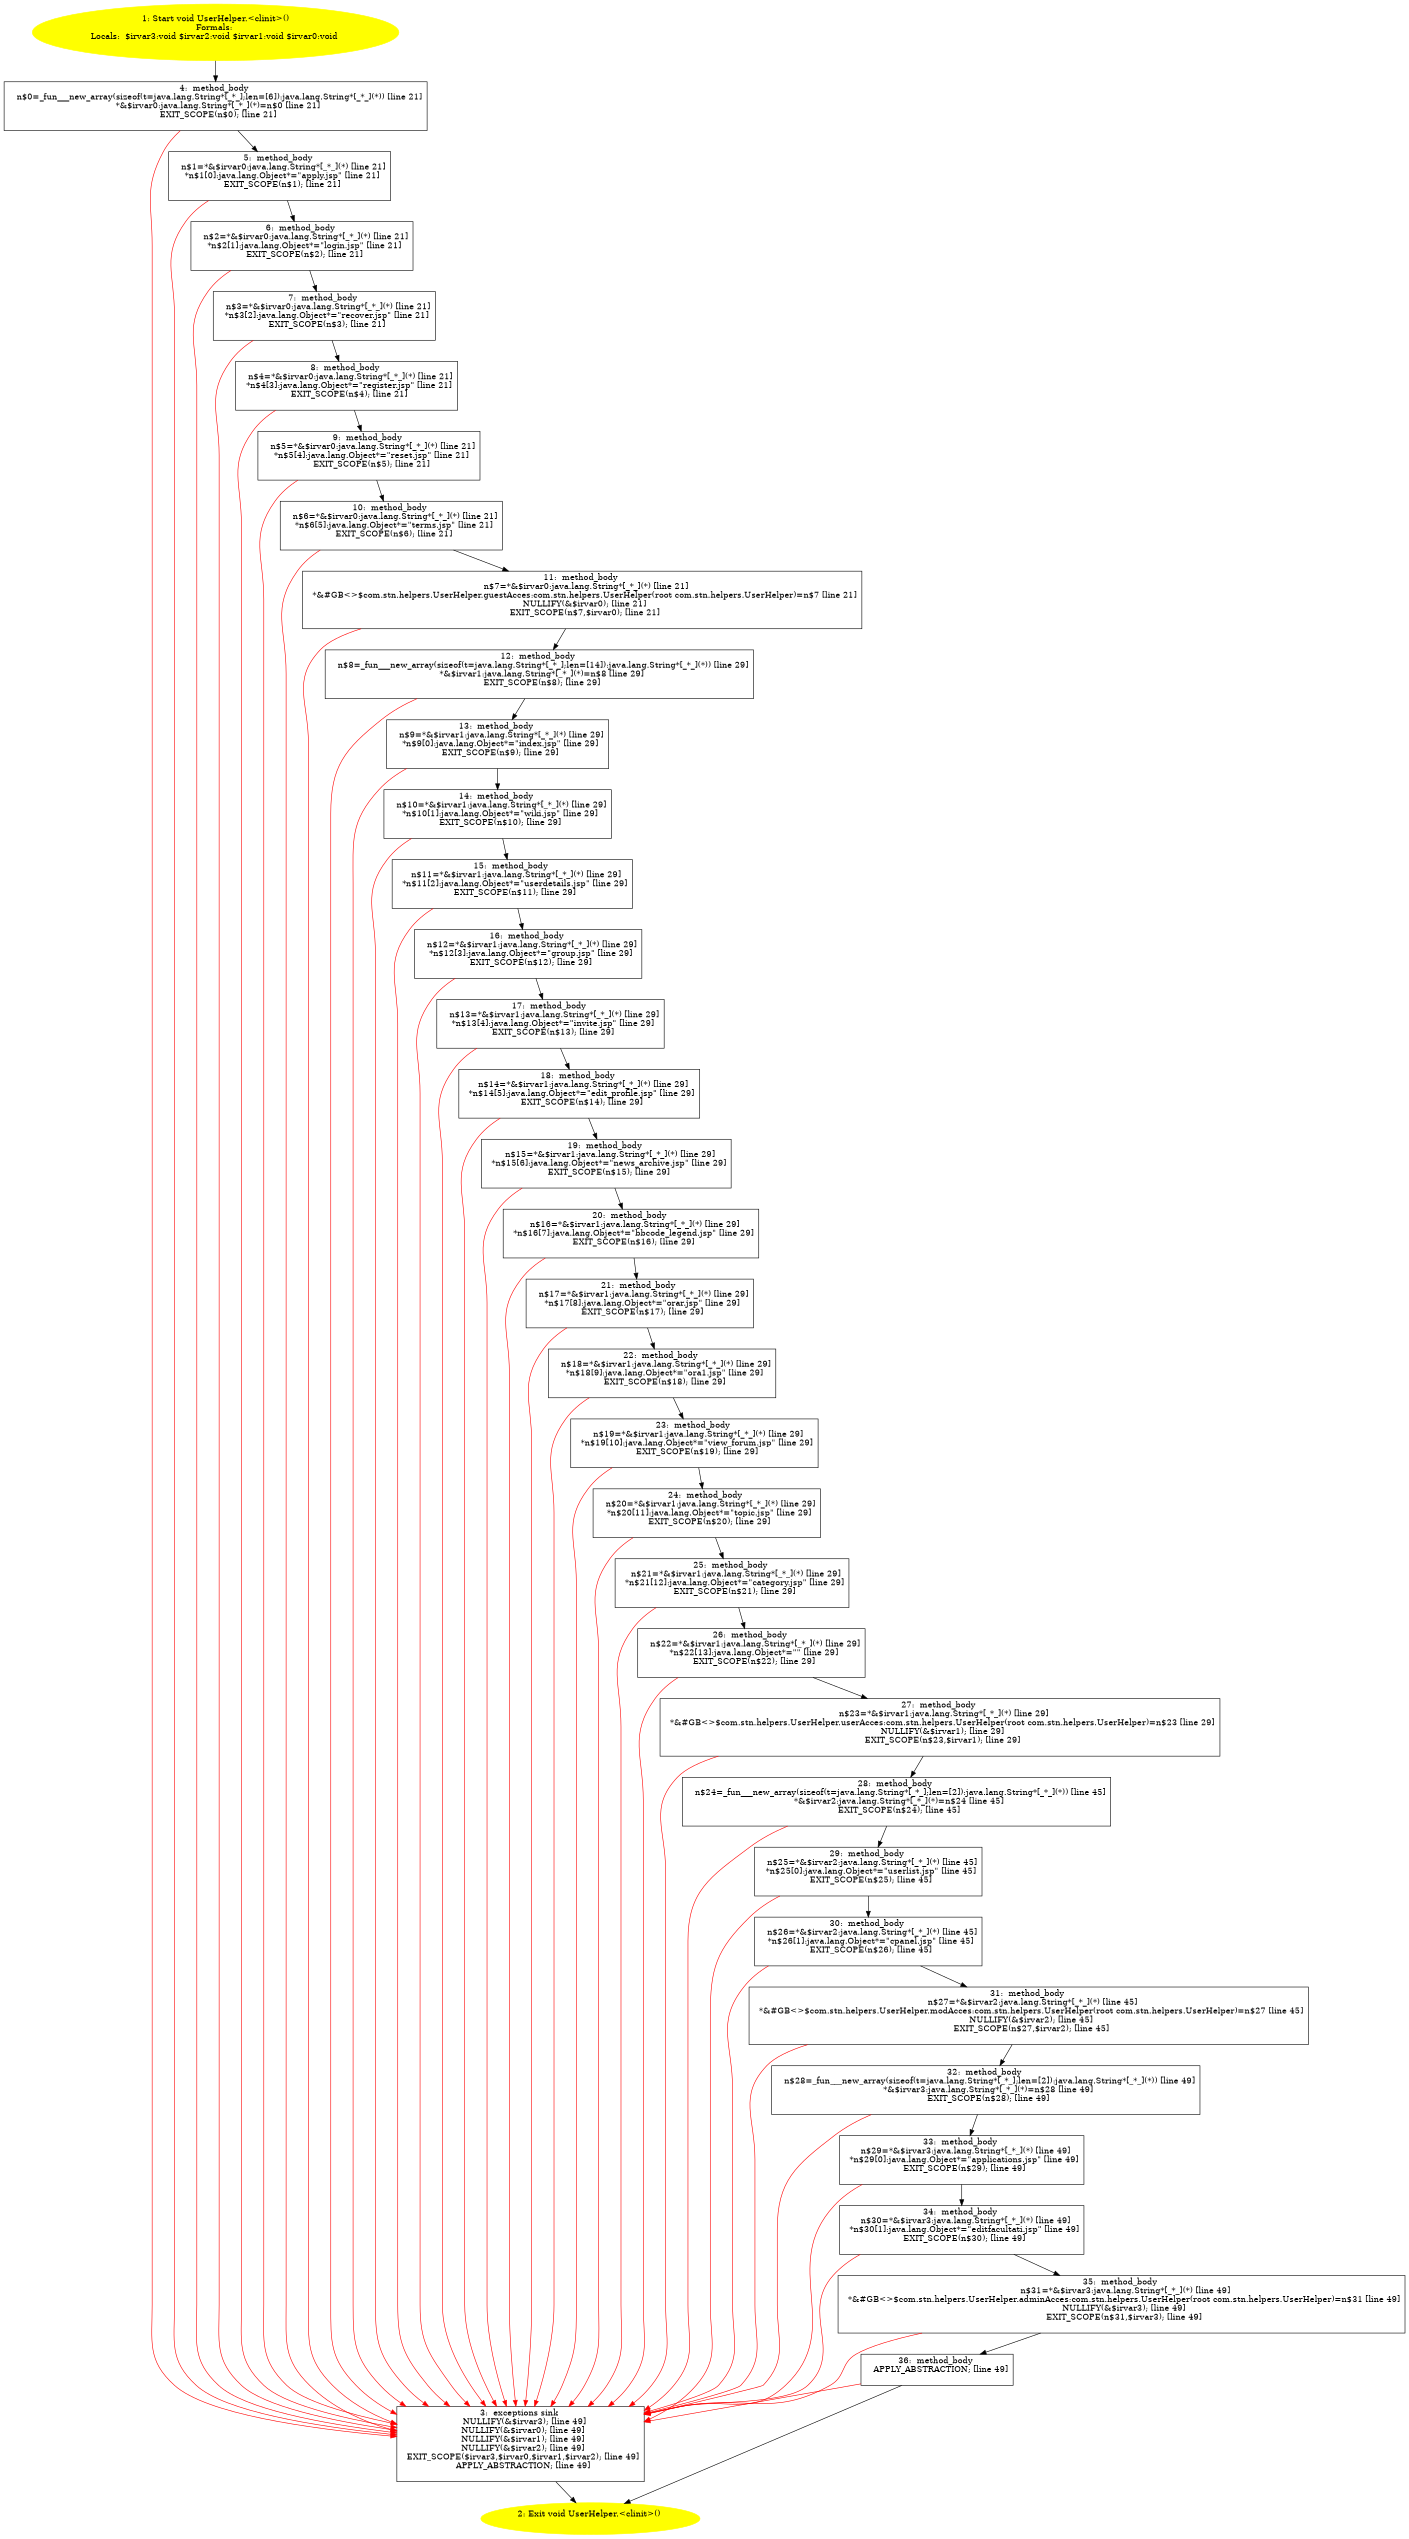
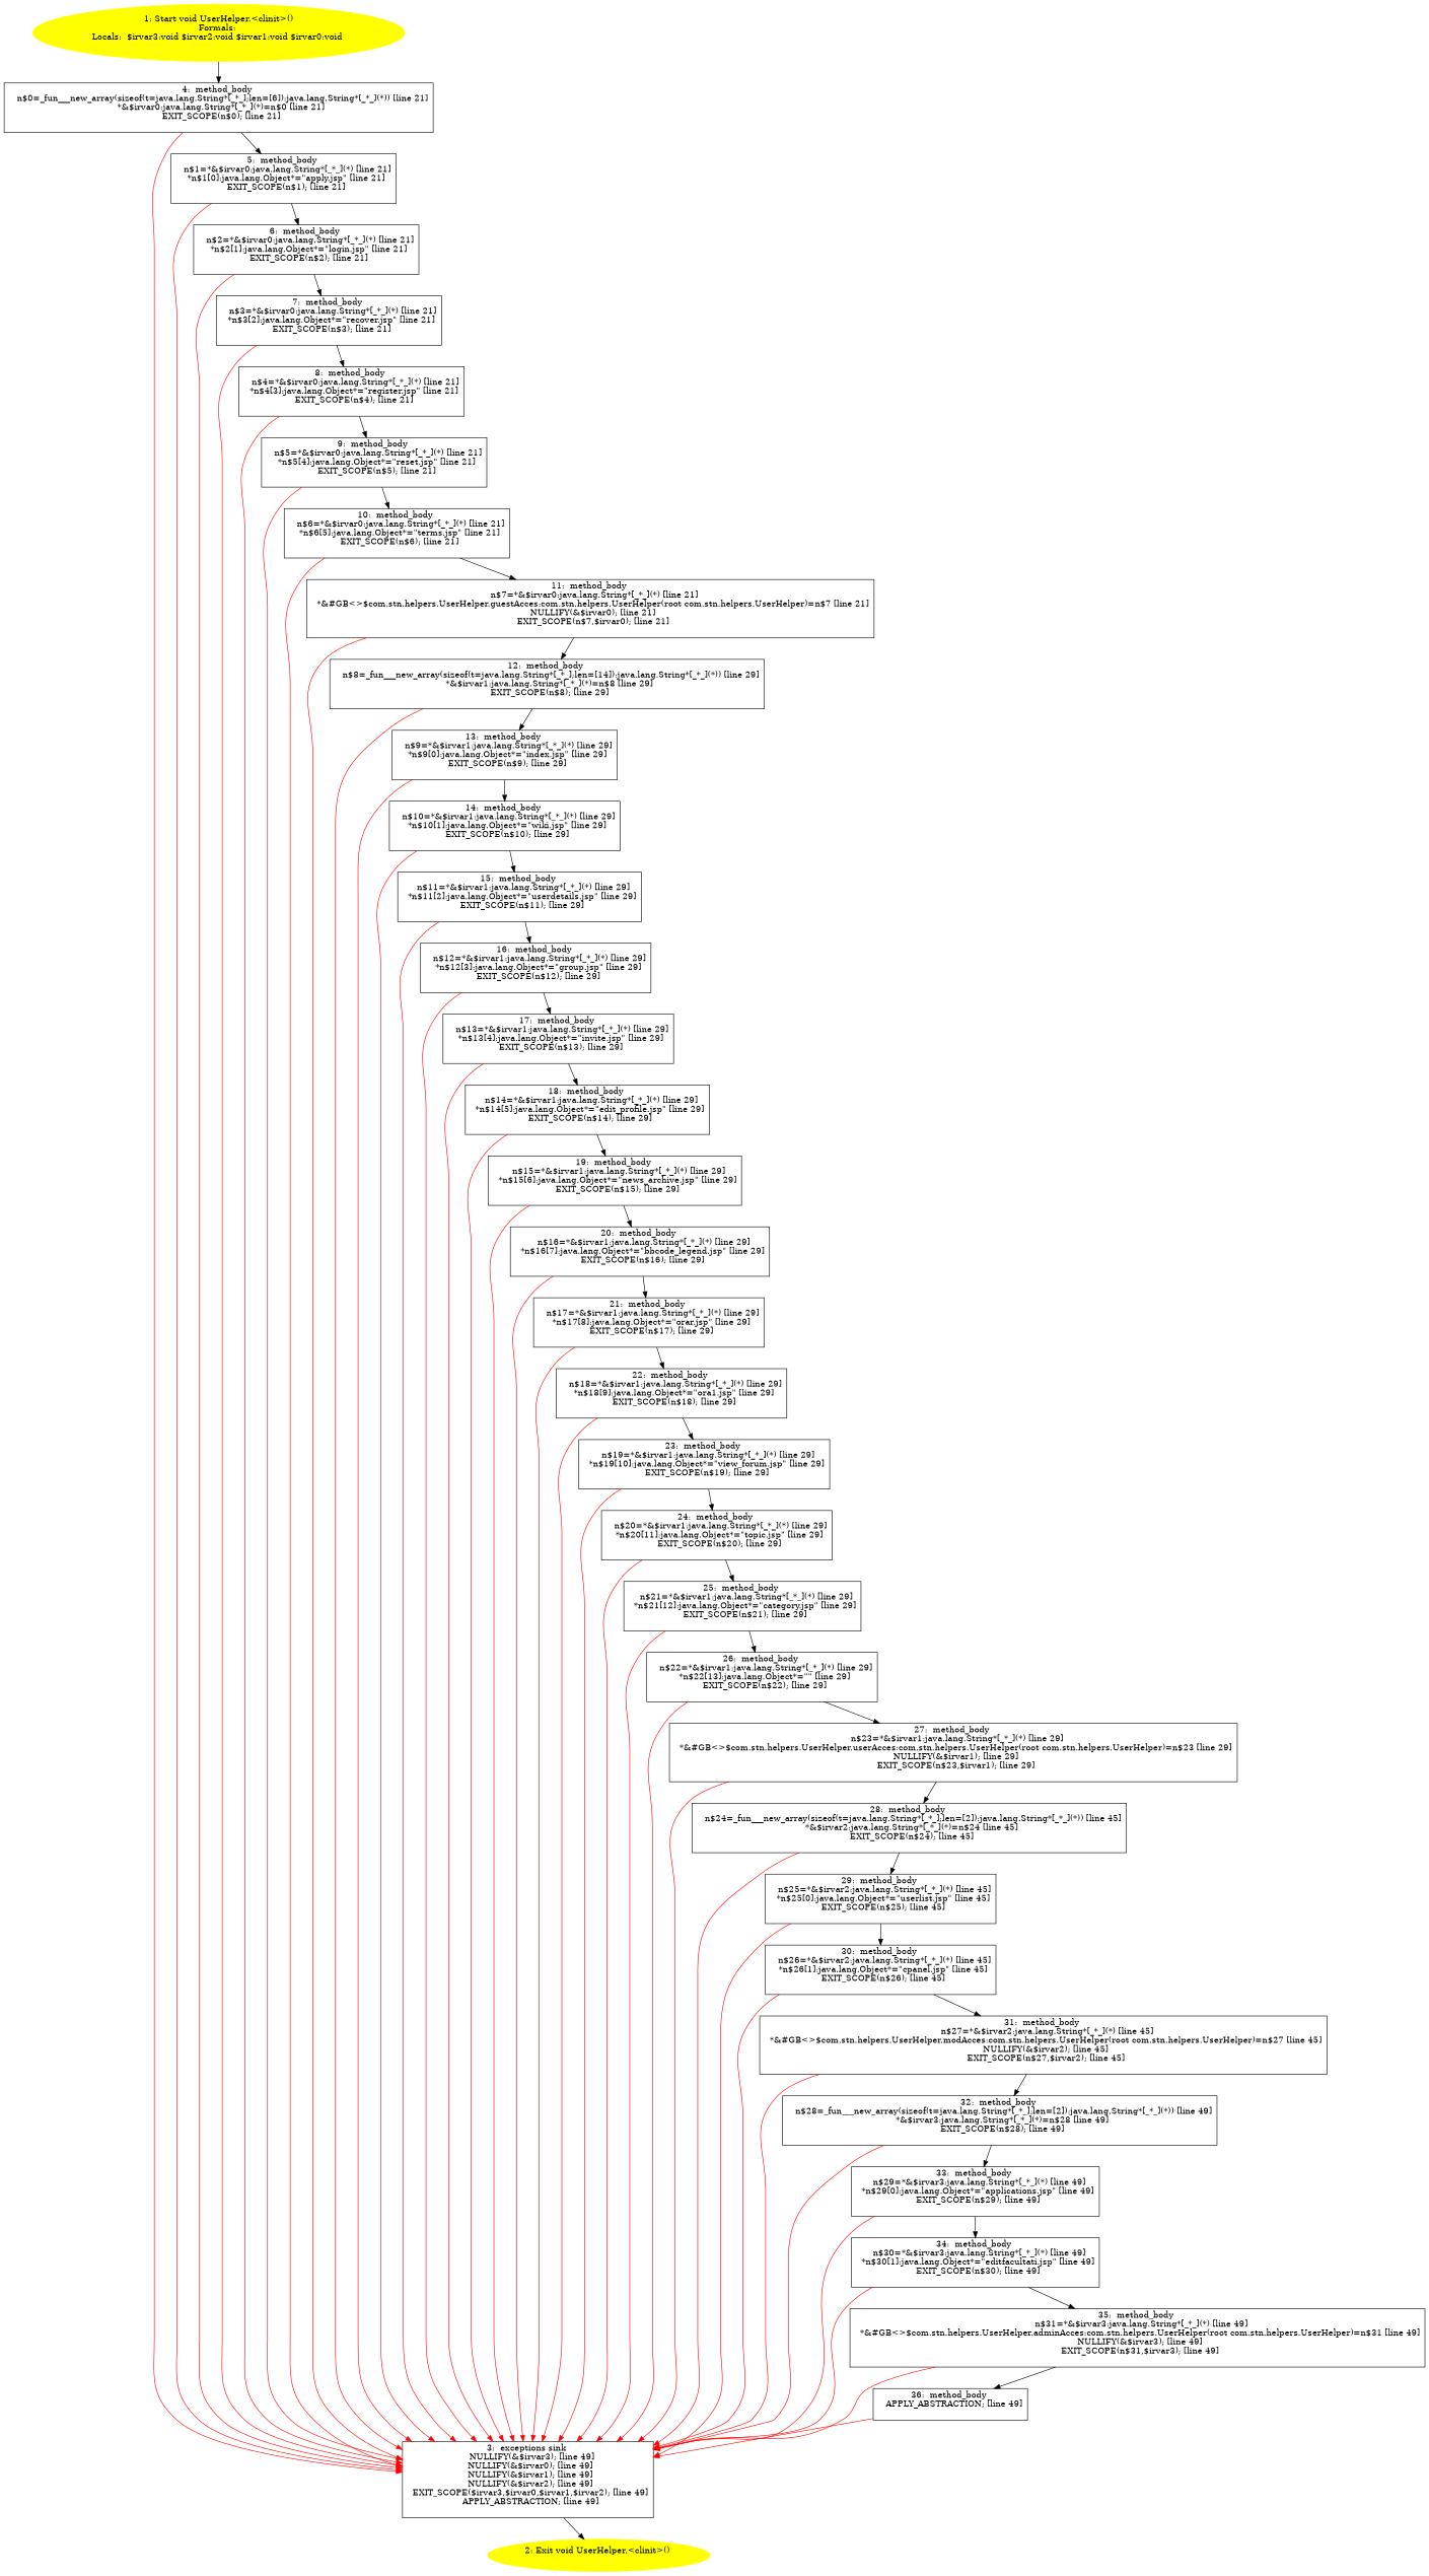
  digraph {
    node [shape=box]
    n1 [color=yellow label="1: Start void UserHelper.<clinit>()\nFormals: \nLocals:  $irvar3:void $irvar2:void $irvar1:void $irvar0:void \n  " style=filled shape=""]
    n2 [label="4:  method_body \n   n$0=_fun___new_array(sizeof(t=java.lang.String*[_*_];len=[6]):java.lang.String*[_*_](*)) [line 21]\n  *&$irvar0:java.lang.String*[_*_](*)=n$0 [line 21]\n  EXIT_SCOPE(n$0); [line 21]\n "]
    n3 [label="3:  exceptions sink \n   NULLIFY(&$irvar3); [line 49]\n  NULLIFY(&$irvar0); [line 49]\n  NULLIFY(&$irvar1); [line 49]\n  NULLIFY(&$irvar2); [line 49]\n  EXIT_SCOPE($irvar3,$irvar0,$irvar1,$irvar2); [line 49]\n  APPLY_ABSTRACTION; [line 49]\n "]
    n4 [label="5:  method_body \n   n$1=*&$irvar0:java.lang.String*[_*_](*) [line 21]\n  *n$1[0]:java.lang.Object*=\"apply.jsp\" [line 21]\n  EXIT_SCOPE(n$1); [line 21]\n "]
    n5 [color=yellow label="2: Exit void UserHelper.<clinit>() \n  " style=filled shape=""]
    n6 [label="6:  method_body \n   n$2=*&$irvar0:java.lang.String*[_*_](*) [line 21]\n  *n$2[1]:java.lang.Object*=\"login.jsp\" [line 21]\n  EXIT_SCOPE(n$2); [line 21]\n "]
    n7 [label="7:  method_body \n   n$3=*&$irvar0:java.lang.String*[_*_](*) [line 21]\n  *n$3[2]:java.lang.Object*=\"recover.jsp\" [line 21]\n  EXIT_SCOPE(n$3); [line 21]\n "]
    n8 [label="8:  method_body \n   n$4=*&$irvar0:java.lang.String*[_*_](*) [line 21]\n  *n$4[3]:java.lang.Object*=\"register.jsp\" [line 21]\n  EXIT_SCOPE(n$4); [line 21]\n "]
    n9 [label="9:  method_body \n   n$5=*&$irvar0:java.lang.String*[_*_](*) [line 21]\n  *n$5[4]:java.lang.Object*=\"reset.jsp\" [line 21]\n  EXIT_SCOPE(n$5); [line 21]\n "]
    n10 [label="10:  method_body \n   n$6=*&$irvar0:java.lang.String*[_*_](*) [line 21]\n  *n$6[5]:java.lang.Object*=\"terms.jsp\" [line 21]\n  EXIT_SCOPE(n$6); [line 21]\n "]
    n11 [label="11:  method_body \n   n$7=*&$irvar0:java.lang.String*[_*_](*) [line 21]\n  *&#GB<>$com.stn.helpers.UserHelper.guestAcces:com.stn.helpers.UserHelper(root com.stn.helpers.UserHelper)=n$7 [line 21]\n  NULLIFY(&$irvar0); [line 21]\n  EXIT_SCOPE(n$7,$irvar0); [line 21]\n "]
    n12 [label="12:  method_body \n   n$8=_fun___new_array(sizeof(t=java.lang.String*[_*_];len=[14]):java.lang.String*[_*_](*)) [line 29]\n  *&$irvar1:java.lang.String*[_*_](*)=n$8 [line 29]\n  EXIT_SCOPE(n$8); [line 29]\n "]
    n13 [label="13:  method_body \n   n$9=*&$irvar1:java.lang.String*[_*_](*) [line 29]\n  *n$9[0]:java.lang.Object*=\"index.jsp\" [line 29]\n  EXIT_SCOPE(n$9); [line 29]\n "]
    n14 [label="14:  method_body \n   n$10=*&$irvar1:java.lang.String*[_*_](*) [line 29]\n  *n$10[1]:java.lang.Object*=\"wiki.jsp\" [line 29]\n  EXIT_SCOPE(n$10); [line 29]\n "]
    n15 [label="15:  method_body \n   n$11=*&$irvar1:java.lang.String*[_*_](*) [line 29]\n  *n$11[2]:java.lang.Object*=\"userdetails.jsp\" [line 29]\n  EXIT_SCOPE(n$11); [line 29]\n "]
    n16 [label="16:  method_body \n   n$12=*&$irvar1:java.lang.String*[_*_](*) [line 29]\n  *n$12[3]:java.lang.Object*=\"group.jsp\" [line 29]\n  EXIT_SCOPE(n$12); [line 29]\n "]
    n17 [label="17:  method_body \n   n$13=*&$irvar1:java.lang.String*[_*_](*) [line 29]\n  *n$13[4]:java.lang.Object*=\"invite.jsp\" [line 29]\n  EXIT_SCOPE(n$13); [line 29]\n "]
    n18 [label="18:  method_body \n   n$14=*&$irvar1:java.lang.String*[_*_](*) [line 29]\n  *n$14[5]:java.lang.Object*=\"edit_profile.jsp\" [line 29]\n  EXIT_SCOPE(n$14); [line 29]\n "]
    n19 [label="19:  method_body \n   n$15=*&$irvar1:java.lang.String*[_*_](*) [line 29]\n  *n$15[6]:java.lang.Object*=\"news_archive.jsp\" [line 29]\n  EXIT_SCOPE(n$15); [line 29]\n "]
    n20 [label="20:  method_body \n   n$16=*&$irvar1:java.lang.String*[_*_](*) [line 29]\n  *n$16[7]:java.lang.Object*=\"bbcode_legend.jsp\" [line 29]\n  EXIT_SCOPE(n$16); [line 29]\n "]
    n21 [label="21:  method_body \n   n$17=*&$irvar1:java.lang.String*[_*_](*) [line 29]\n  *n$17[8]:java.lang.Object*=\"orar.jsp\" [line 29]\n  EXIT_SCOPE(n$17); [line 29]\n "]
    n22 [label="22:  method_body \n   n$18=*&$irvar1:java.lang.String*[_*_](*) [line 29]\n  *n$18[9]:java.lang.Object*=\"ora1.jsp\" [line 29]\n  EXIT_SCOPE(n$18); [line 29]\n "]
    n23 [label="23:  method_body \n   n$19=*&$irvar1:java.lang.String*[_*_](*) [line 29]\n  *n$19[10]:java.lang.Object*=\"view_forum.jsp\" [line 29]\n  EXIT_SCOPE(n$19); [line 29]\n "]
    n24 [label="24:  method_body \n   n$20=*&$irvar1:java.lang.String*[_*_](*) [line 29]\n  *n$20[11]:java.lang.Object*=\"topic.jsp\" [line 29]\n  EXIT_SCOPE(n$20); [line 29]\n "]
    n25 [label="25:  method_body \n   n$21=*&$irvar1:java.lang.String*[_*_](*) [line 29]\n  *n$21[12]:java.lang.Object*=\"category.jsp\" [line 29]\n  EXIT_SCOPE(n$21); [line 29]\n "]
    n26 [label="26:  method_body \n   n$22=*&$irvar1:java.lang.String*[_*_](*) [line 29]\n  *n$22[13]:java.lang.Object*=\"\" [line 29]\n  EXIT_SCOPE(n$22); [line 29]\n "]
    n27 [label="27:  method_body \n   n$23=*&$irvar1:java.lang.String*[_*_](*) [line 29]\n  *&#GB<>$com.stn.helpers.UserHelper.userAcces:com.stn.helpers.UserHelper(root com.stn.helpers.UserHelper)=n$23 [line 29]\n  NULLIFY(&$irvar1); [line 29]\n  EXIT_SCOPE(n$23,$irvar1); [line 29]\n "]
    n28 [label="28:  method_body \n   n$24=_fun___new_array(sizeof(t=java.lang.String*[_*_];len=[2]):java.lang.String*[_*_](*)) [line 45]\n  *&$irvar2:java.lang.String*[_*_](*)=n$24 [line 45]\n  EXIT_SCOPE(n$24); [line 45]\n "]
    n29 [label="29:  method_body \n   n$25=*&$irvar2:java.lang.String*[_*_](*) [line 45]\n  *n$25[0]:java.lang.Object*=\"userlist.jsp\" [line 45]\n  EXIT_SCOPE(n$25); [line 45]\n "]
    n30 [label="30:  method_body \n   n$26=*&$irvar2:java.lang.String*[_*_](*) [line 45]\n  *n$26[1]:java.lang.Object*=\"cpanel.jsp\" [line 45]\n  EXIT_SCOPE(n$26); [line 45]\n "]
    n31 [label="31:  method_body \n   n$27=*&$irvar2:java.lang.String*[_*_](*) [line 45]\n  *&#GB<>$com.stn.helpers.UserHelper.modAcces:com.stn.helpers.UserHelper(root com.stn.helpers.UserHelper)=n$27 [line 45]\n  NULLIFY(&$irvar2); [line 45]\n  EXIT_SCOPE(n$27,$irvar2); [line 45]\n "]
    n32 [label="32:  method_body \n   n$28=_fun___new_array(sizeof(t=java.lang.String*[_*_];len=[2]):java.lang.String*[_*_](*)) [line 49]\n  *&$irvar3:java.lang.String*[_*_](*)=n$28 [line 49]\n  EXIT_SCOPE(n$28); [line 49]\n "]
    n33 [label="33:  method_body \n   n$29=*&$irvar3:java.lang.String*[_*_](*) [line 49]\n  *n$29[0]:java.lang.Object*=\"applications.jsp\" [line 49]\n  EXIT_SCOPE(n$29); [line 49]\n "]
    n34 [label="34:  method_body \n   n$30=*&$irvar3:java.lang.String*[_*_](*) [line 49]\n  *n$30[1]:java.lang.Object*=\"editfacultati.jsp\" [line 49]\n  EXIT_SCOPE(n$30); [line 49]\n "]
    n35 [label="35:  method_body \n   n$31=*&$irvar3:java.lang.String*[_*_](*) [line 49]\n  *&#GB<>$com.stn.helpers.UserHelper.adminAcces:com.stn.helpers.UserHelper(root com.stn.helpers.UserHelper)=n$31 [line 49]\n  NULLIFY(&$irvar3); [line 49]\n  EXIT_SCOPE(n$31,$irvar3); [line 49]\n "]
    n36 [label="36:  method_body \n   APPLY_ABSTRACTION; [line 49]\n "]
    n1 -> n2
    n2 -> n3 [color=red]
    n2 -> n4
    n3 -> n5
    n4 -> n3 [color=red]
    n4 -> n6
    n6 -> n3 [color=red]
    n6 -> n7
    n7 -> n3 [color=red]
    n7 -> n8
    n8 -> n3 [color=red]
    n8 -> n9
    n9 -> n3 [color=red]
    n9 -> n10
    n10 -> n3 [color=red]
    n10 -> n11
    n11 -> n3 [color=red]
    n11 -> n12
    n12 -> n3 [color=red]
    n12 -> n13
    n13 -> n3 [color=red]
    n13 -> n14
    n14 -> n3 [color=red]
    n14 -> n15
    n15 -> n3 [color=red]
    n15 -> n16
    n16 -> n3 [color=red]
    n16 -> n17
    n17 -> n3 [color=red]
    n17 -> n18
    n18 -> n3 [color=red]
    n18 -> n19
    n19 -> n3 [color=red]
    n19 -> n20
    n20 -> n3 [color=red]
    n20 -> n21
    n21 -> n3 [color=red]
    n21 -> n22
    n22 -> n3 [color=red]
    n22 -> n23
    n23 -> n3 [color=red]
    n23 -> n24
    n24 -> n3 [color=red]
    n24 -> n25
    n25 -> n3 [color=red]
    n25 -> n26
    n26 -> n3 [color=red]
    n26 -> n27
    n27 -> n3 [color=red]
    n27 -> n28
    n28 -> n3 [color=red]
    n28 -> n29
    n29 -> n3 [color=red]
    n29 -> n30
    n30 -> n3 [color=red]
    n30 -> n31
    n31 -> n3 [color=red]
    n31 -> n32
    n32 -> n3 [color=red]
    n32 -> n33
    n33 -> n3 [color=red]
    n33 -> n34
    n34 -> n3 [color=red]
    n34 -> n35
    n35 -> n3 [color=red]
    n35 -> n36
    n36 -> n3 [color=red]
-   n36 -> n5
  }
